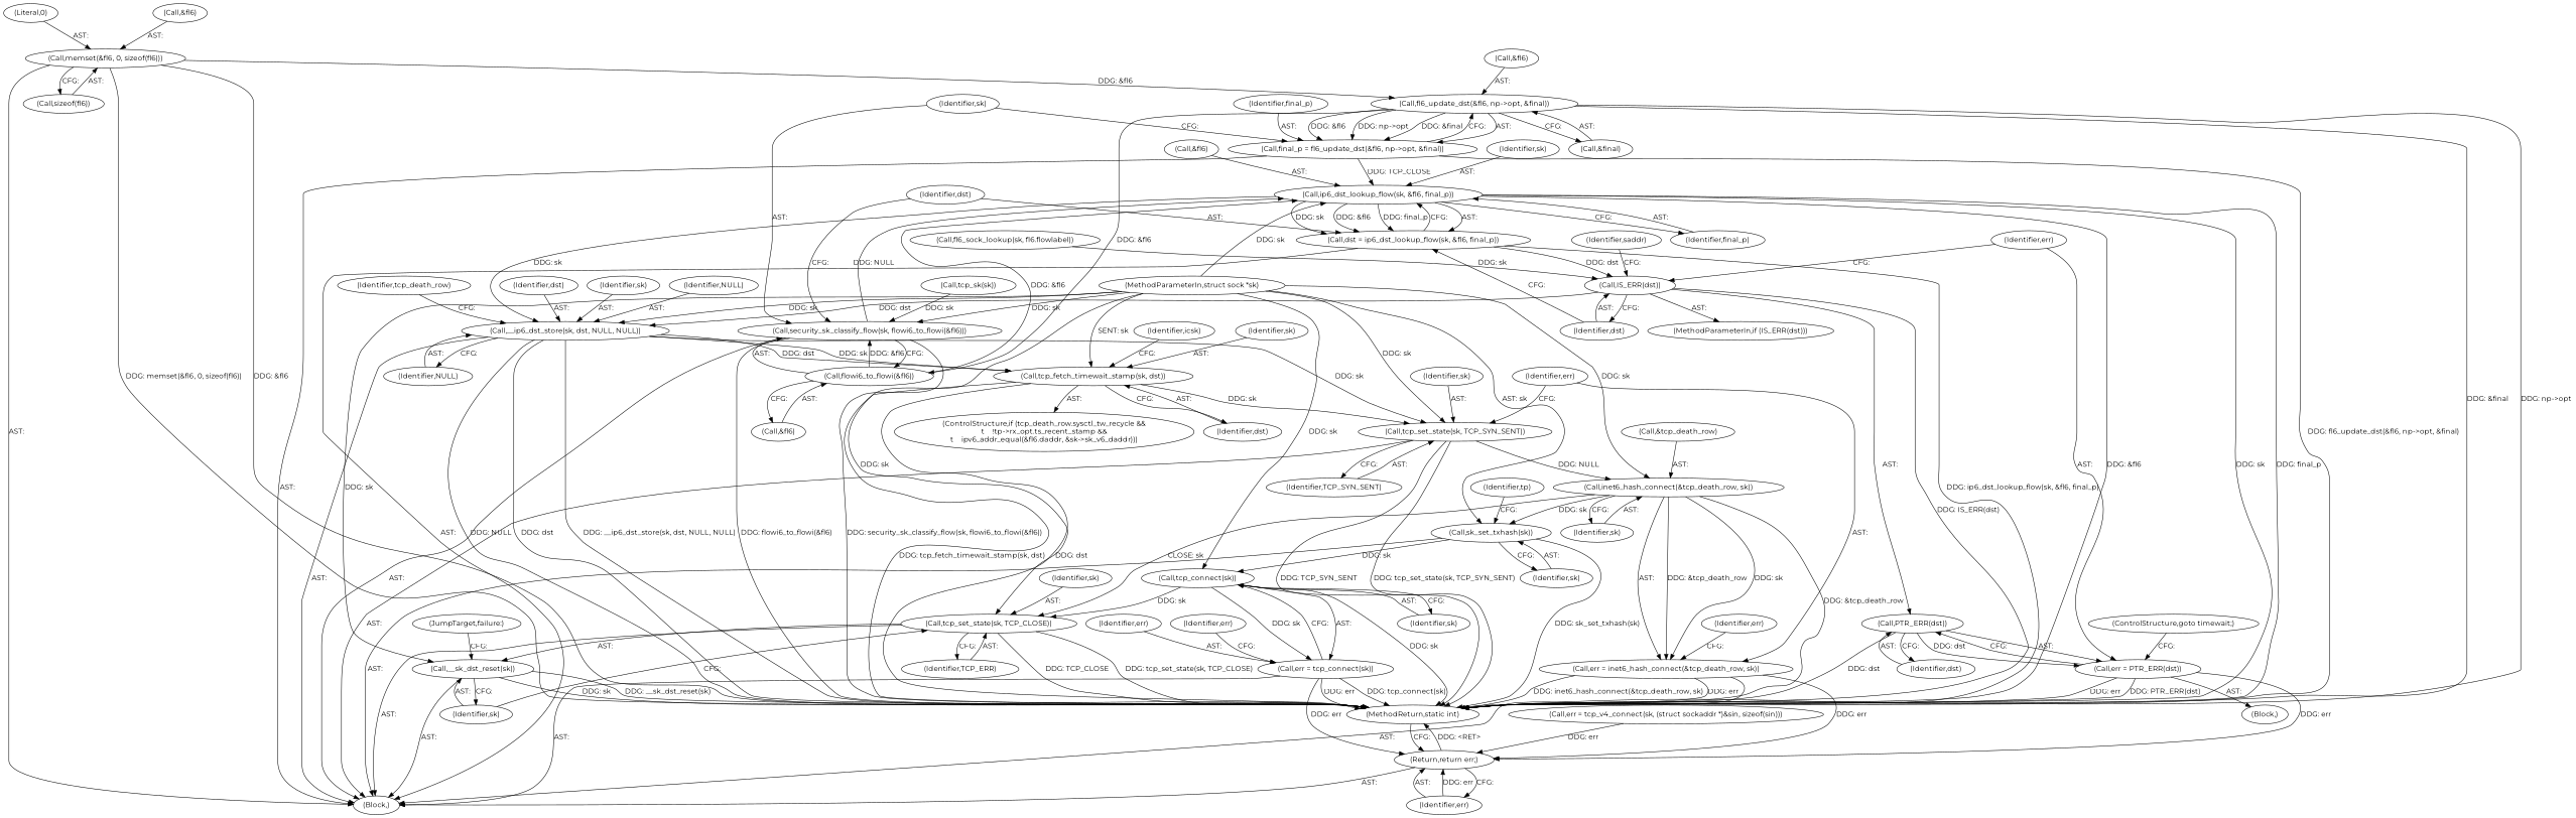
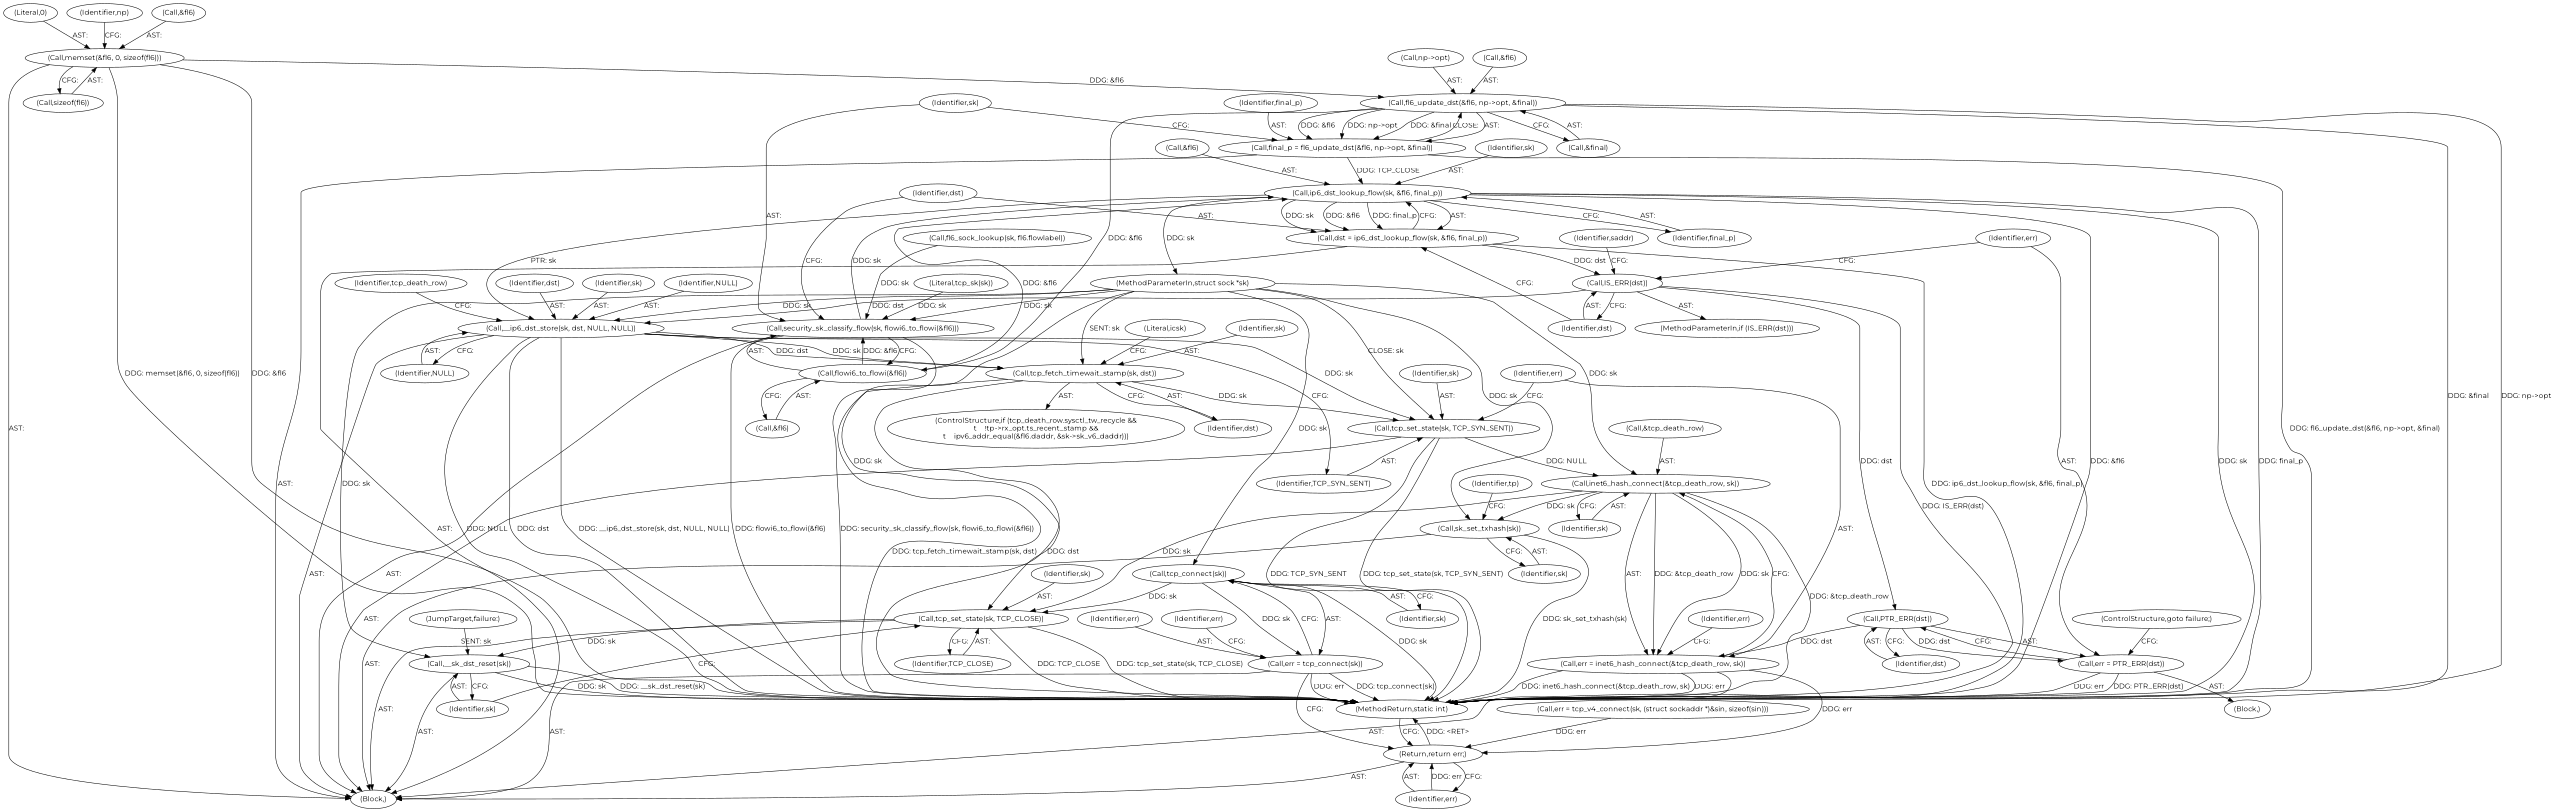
  digraph {
    fontname=Montserrat
    node [fontname=Montserrat]
    edge [fontname=Montserrat]
    n1 [label="(Call,fl6_update_dst(&fl6, np->opt, &final))"]
    n2 [label="(Call,final_p = fl6_update_dst(&fl6, np->opt, &final))"]
    n3 [label="(Call,flowi6_to_flowi(&fl6))"]
    n4 [label="(MethodReturn,static int)"]
    n5 [label="(Call,&final)"]
    n6 [label="(Block,)"]
    n7 [label="(Call,ip6_dst_lookup_flow(sk, &fl6, final_p))"]
    n8 [label="(Call,security_sk_classify_flow(sk, flowi6_to_flowi(&fl6)))"]
    n9 [label="(Call,&fl6)"]
    n10 [label="(Return,return err;)"]
    n11 [label="(Call,memset(&fl6, 0, sizeof(fl6)))"]
    n12 [label="(Call,sizeof(fl6))"]
    n13 [label="(Call,dst = ip6_dst_lookup_flow(sk, &fl6, final_p))"]
    n14 [label="(Call,__ip6_dst_store(sk, dst, NULL, NULL))"]
    n15 [label="(Identifier,final_p)"]
    n16 [label="(Call,IS_ERR(dst))"]
    n17 [label="(Call,tcp_fetch_timewait_stamp(sk, dst))"]
    n18 [label="(Call,tcp_set_state(sk, TCP_SYN_SENT))"]
    n19 [label="(Identifier,NULL)"]
    n20 [label="(Call,PTR_ERR(dst))"]
    n21 [label="(MethodParameterIn,if (IS_ERR(dst)))"]
    n22 [label="(Identifier,dst)"]
    n23 [label="(Call,err = PTR_ERR(dst))"]
    n24 [label="(Identifier,dst)"]
    n25 [label="(Block,)"]
    n26 [label="(Identifier,err)"]
    n27 [label="(ControlStructure,if (tcp_death_row.sysctl_tw_recycle &&\n\t    !tp->rx_opt.ts_recent_stamp &&\n\t    ipv6_addr_equal(&fl6.daddr, &sk->sk_v6_daddr)))"]
    n28 [label="(Identifier,dst)"]
    n29 [label="(Call,inet6_hash_connect(&tcp_death_row, sk))"]
    n30 [label="(Identifier,TCP_SYN_SENT)"]
    n31 [label="(Call,err = inet6_hash_connect(&tcp_death_row, sk))"]
    n32 [label="(Call,sk_set_txhash(sk))"]
    n33 [label="(Call,tcp_set_state(sk, TCP_CLOSE))"]
    n34 [label="(Identifier,sk)"]
    n35 [label="(Call,tcp_connect(sk))"]
    n36 [label="(Identifier,sk)"]
    n37 [label="(Call,__sk_dst_reset(sk))"]
-   n38 [label="(Identifier,TCP_ERR)"]
+   n38 [label="(Identifier,TCP_CLOSE)"]
    n39 [label="(Call,err = tcp_connect(sk))"]
    n40 [label="(Identifier,sk)"]
    n41 [label="(Identifier,sk)"]
    n42 [label="(Identifier,dst)"]
    n43 [label="(Identifier,dst)"]
-   n44 [label="(Call,tcp_sk(sk))"]
+   n44 [label="(Literal,tcp_sk(sk))"]
    n45 [label="(JumpTarget,failure:)"]
    n46 [label="(Identifier,sk)"]
    n47 [label="(Literal,0)"]
    n48 [label="(Identifier,sk)"]
    n49 [label="(Identifier,sk)"]
+   n50 [label="(Identifier,np)"]
    n51 [label="(Call,&fl6)"]
    n52 [label="(Identifier,saddr)"]
    n53 [label="(Call,&fl6)"]
    n54 [label="(Identifier,err)"]
    n55 [label="(Identifier,err)"]
    n56 [label="(Identifier,err)"]
-   n57 [label="(Identifier,icsk)"]
+   n57 [label="(Literal,icsk)"]
    n58 [label="(Identifier,err)"]
    n59 [label="(Call,err = tcp_v4_connect(sk, (struct sockaddr *)&sin, sizeof(sin)))"]
    n60 [label="(Call,&tcp_death_row)"]
    n61 [label="(MethodParameterIn,struct sock *sk)"]
    n62 [label="(Identifier,sk)"]
    n63 [label="(Identifier,final_p)"]
-   n64 [label="(ControlStructure,goto timewait;)"]
+   n64 [label="(ControlStructure,goto failure;)"]
    n65 [label="(Identifier,NULL)"]
    n66 [label="(Identifier,err)"]
    n67 [label="(Call,&fl6)"]
+   n68 [label="(Call,np->opt)"]
    n69 [label="(Identifier,sk)"]
    n70 [label="(Identifier,tp)"]
    n71 [label="(Call,fl6_sock_lookup(sk, fl6.flowlabel))"]
    n72 [label="(Identifier,tcp_death_row)"]
    n73 [label="(Identifier,sk)"]
    n1 -> n2 [label="AST: "]
    n1 -> n2 [label="DDG: &fl6"]
    n1 -> n2 [label="DDG: np->opt"]
    n1 -> n2 [label="DDG: &final"]
    n1 -> n3 [label="DDG: &fl6"]
    n1 -> n4 [label="DDG: &final"]
    n1 -> n4 [label="DDG: np->opt"]
    n1 -> n5 [label="CFG: "]
-   n2 -> n1 [label="CFG: "]
+   n2 -> n1 [label="CLOSE: "]
    n2 -> n4 [label="DDG: fl6_update_dst(&fl6, np->opt, &final)"]
    n2 -> n6 [label="AST: "]
    n2 -> n7 [label="DDG: TCP_CLOSE"]
    n3 -> n7 [label="DDG: &fl6"]
    n3 -> n8 [label="AST: "]
    n3 -> n8 [label="DDG: &fl6"]
    n3 -> n9 [label="CFG: "]
    n4 -> n10 [label="CFG: "]
    n5 -> n1 [label="AST: "]
    n7 -> n4 [label="DDG: &fl6"]
    n7 -> n4 [label="DDG: sk"]
    n7 -> n4 [label="DDG: final_p"]
    n7 -> n13 [label="AST: "]
    n7 -> n13 [label="DDG: sk"]
    n7 -> n13 [label="DDG: &fl6"]
    n7 -> n13 [label="DDG: final_p"]
-   n7 -> n14 [label="DDG: sk"]
+   n7 -> n14 [label="PTR: sk"]
    n7 -> n15 [label="CFG: "]
    n8 -> n3 [label="CFG: "]
    n8 -> n4 [label="DDG: flowi6_to_flowi(&fl6)"]
    n8 -> n4 [label="DDG: security_sk_classify_flow(sk, flowi6_to_flowi(&fl6))"]
    n8 -> n6 [label="AST: "]
-   n8 -> n7 [label="DDG: NULL"]
+   n8 -> n7 [label="DDG: sk"]
    n9 -> n3 [label="AST: "]
    n10 -> n4 [label="DDG: <RET>"]
    n10 -> n6 [label="AST: "]
    n10 -> n26 [label="CFG: "]
    n11 -> n1 [label="DDG: &fl6"]
    n11 -> n4 [label="DDG: &fl6"]
    n11 -> n4 [label="DDG: memset(&fl6, 0, sizeof(fl6))"]
    n11 -> n6 [label="AST: "]
    n11 -> n12 [label="CFG: "]
    n12 -> n11 [label="AST: "]
    n13 -> n4 [label="DDG: ip6_dst_lookup_flow(sk, &fl6, final_p)"]
    n13 -> n6 [label="AST: "]
    n13 -> n7 [label="CFG: "]
    n13 -> n16 [label="DDG: dst"]
    n14 -> n4 [label="DDG: dst"]
    n14 -> n4 [label="DDG: __ip6_dst_store(sk, dst, NULL, NULL)"]
    n14 -> n4 [label="DDG: NULL"]
    n14 -> n6 [label="AST: "]
    n14 -> n17 [label="DDG: sk"]
    n14 -> n17 [label="DDG: dst"]
    n14 -> n18 [label="DDG: sk"]
    n14 -> n19 [label="CFG: "]
    n15 -> n7 [label="AST: "]
    n16 -> n4 [label="DDG: IS_ERR(dst)"]
    n16 -> n14 [label="DDG: dst"]
-   n16 -> n20 [label="AST: "]
+   n16 -> n20 [label="DDG: dst"]
    n16 -> n21 [label="AST: "]
    n16 -> n22 [label="CFG: "]
    n17 -> n4 [label="DDG: tcp_fetch_timewait_stamp(sk, dst)"]
    n17 -> n4 [label="DDG: dst"]
    n17 -> n18 [label="DDG: sk"]
    n17 -> n27 [label="AST: "]
    n17 -> n28 [label="CFG: "]
    n18 -> n4 [label="DDG: TCP_SYN_SENT"]
    n18 -> n4 [label="DDG: tcp_set_state(sk, TCP_SYN_SENT)"]
    n18 -> n6 [label="AST: "]
    n18 -> n29 [label="DDG: NULL"]
-   n18 -> n30 [label="CFG: "]
+   n14 -> n30 [label="CFG: "]
    n19 -> n14 [label="AST: "]
-   n20 -> n4 [label="DDG: dst"]
+   n20 -> n31 [label="DDG: dst"]
    n20 -> n23 [label="AST: "]
    n20 -> n23 [label="DDG: dst"]
    n20 -> n24 [label="CFG: "]
    n22 -> n13 [label="CFG: "]
    n22 -> n16 [label="AST: "]
    n23 -> n4 [label="DDG: err"]
    n23 -> n4 [label="DDG: PTR_ERR(dst)"]
-   n23 -> n10 [label="DDG: err"]
    n23 -> n20 [label="CFG: "]
    n23 -> n25 [label="AST: "]
    n24 -> n20 [label="AST: "]
    n26 -> n10 [label="AST: "]
    n26 -> n10 [label="DDG: err"]
    n28 -> n17 [label="AST: "]
    n29 -> n4 [label="DDG: &tcp_death_row"]
    n29 -> n31 [label="AST: "]
    n29 -> n31 [label="DDG: &tcp_death_row"]
    n29 -> n31 [label="DDG: sk"]
    n29 -> n32 [label="DDG: sk"]
-   n29 -> n33 [label="CLOSE: sk"]
+   n29 -> n33 [label="DDG: sk"]
    n29 -> n34 [label="CFG: "]
    n30 -> n18 [label="AST: "]
    n31 -> n4 [label="DDG: err"]
    n31 -> n4 [label="DDG: inet6_hash_connect(&tcp_death_row, sk)"]
    n31 -> n6 [label="AST: "]
    n31 -> n10 [label="DDG: err"]
+   n31 -> n29 [label="CFG: "]
    n32 -> n4 [label="DDG: sk_set_txhash(sk)"]
    n32 -> n6 [label="AST: "]
-   n32 -> n35 [label="DDG: sk"]
    n32 -> n36 [label="CFG: "]
    n33 -> n4 [label="DDG: TCP_CLOSE"]
    n33 -> n4 [label="DDG: tcp_set_state(sk, TCP_CLOSE)"]
    n33 -> n6 [label="AST: "]
-   n33 -> n37 [label="AST: "]
+   n33 -> n37 [label="DDG: sk"]
    n33 -> n38 [label="CFG: "]
    n34 -> n29 [label="AST: "]
    n35 -> n4 [label="DDG: sk"]
    n35 -> n33 [label="DDG: sk"]
    n35 -> n39 [label="AST: "]
    n35 -> n39 [label="DDG: sk"]
    n35 -> n40 [label="CFG: "]
    n36 -> n32 [label="AST: "]
    n37 -> n4 [label="DDG: __sk_dst_reset(sk)"]
    n37 -> n4 [label="DDG: sk"]
    n37 -> n6 [label="AST: "]
    n37 -> n41 [label="CFG: "]
    n38 -> n33 [label="AST: "]
    n39 -> n4 [label="DDG: err"]
    n39 -> n4 [label="DDG: tcp_connect(sk)"]
    n39 -> n6 [label="AST: "]
-   n39 -> n10 [label="DDG: err"]
+   n39 -> n10 [label="CFG: "]
    n39 -> n35 [label="CFG: "]
    n40 -> n35 [label="AST: "]
    n41 -> n33 [label="CFG: "]
    n41 -> n37 [label="AST: "]
    n42 -> n14 [label="AST: "]
    n43 -> n8 [label="CFG: "]
    n43 -> n13 [label="AST: "]
    n44 -> n8 [label="DDG: sk"]
-   n45 -> n37 [label="CFG: "]
+   n45 -> n37 [label="SENT: sk"]
    n46 -> n14 [label="AST: "]
    n47 -> n11 [label="AST: "]
    n48 -> n17 [label="AST: "]
    n49 -> n18 [label="AST: "]
+   n50 -> n11 [label="CFG: "]
    n51 -> n7 [label="AST: "]
    n52 -> n16 [label="CFG: "]
    n53 -> n11 [label="AST: "]
    n54 -> n16 [label="CFG: "]
    n54 -> n23 [label="AST: "]
    n55 -> n39 [label="AST: "]
    n56 -> n31 [label="CFG: "]
    n57 -> n17 [label="CFG: "]
    n58 -> n18 [label="CFG: "]
    n58 -> n31 [label="AST: "]
    n59 -> n10 [label="DDG: err"]
    n60 -> n29 [label="AST: "]
-   n61 -> n7 [label="DDG: sk"]
+   n7 -> n61 [label="DDG: sk"]
    n61 -> n8 [label="DDG: sk"]
    n61 -> n14 [label="DDG: sk"]
    n61 -> n17 [label="SENT: sk"]
-   n61 -> n18 [label="DDG: sk"]
+   n61 -> n18 [label="CLOSE: sk"]
    n61 -> n29 [label="DDG: sk"]
-   n61 -> n32 [label="AST: sk"]
+   n61 -> n32 [label="DDG: sk"]
    n61 -> n33 [label="DDG: sk"]
    n61 -> n35 [label="DDG: sk"]
    n61 -> n37 [label="DDG: sk"]
    n62 -> n2 [label="CFG: "]
    n62 -> n8 [label="AST: "]
    n63 -> n2 [label="AST: "]
    n64 -> n23 [label="CFG: "]
    n65 -> n14 [label="AST: "]
    n66 -> n39 [label="CFG: "]
    n67 -> n1 [label="AST: "]
+   n68 -> n1 [label="AST: "]
    n69 -> n33 [label="AST: "]
    n70 -> n32 [label="CFG: "]
-   n71 -> n16 [label="DDG: sk"]
+   n71 -> n8 [label="DDG: sk"]
    n72 -> n14 [label="CFG: "]
    n73 -> n7 [label="AST: "]
  }
